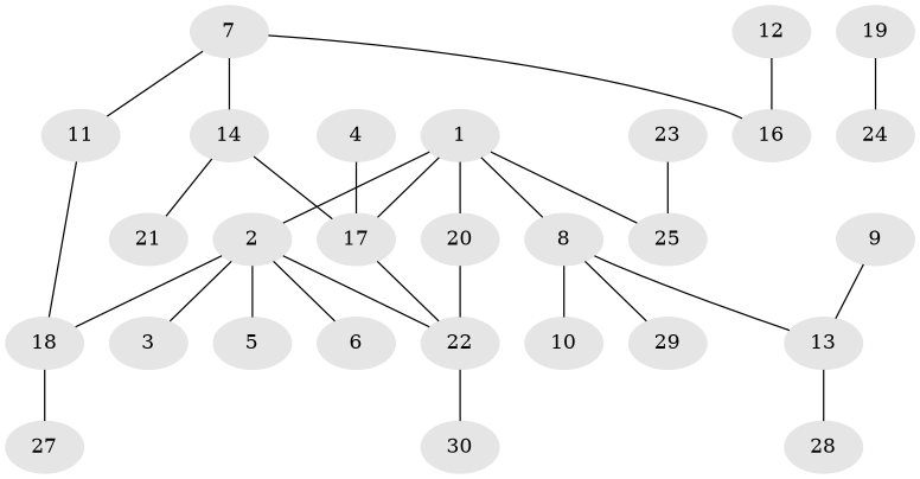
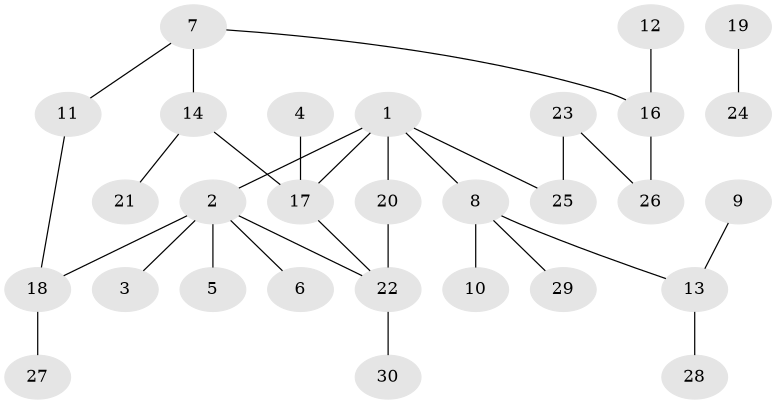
  graph {
    node [color=gray90 style=filled]
    edge [weight=1.0]
    1
    2
    8
    17
    20
    25
    3
    5
    6
    18
    22
    10
    13
    29
    27
    30
    4
    19
    24
    7
    11
    14
    16
    21
+   26
    28
    9
    12
    23
    1 -- 2
    1 -- 8
    1 -- 17
    1 -- 20
    1 -- 25
    2 -- 3
    2 -- 5
    2 -- 6
    2 -- 18
    2 -- 22
    8 -- 10
    8 -- 13
    8 -- 29
    17 -- 22
    20 -- 22
    18 -- 27
    22 -- 30
    13 -- 28
    4 -- 17
    19 -- 24
    7 -- 11
    7 -- 14
    7 -- 16
    11 -- 18
    14 -- 17
    14 -- 21
+   16 -- 26
    9 -- 13
    12 -- 16
    23 -- 25
+   23 -- 26
  }
